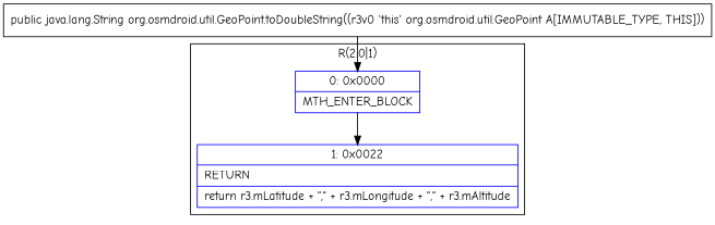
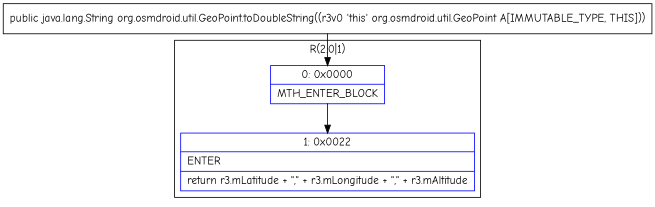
  digraph {
    fontname="Comic Neue"
    node [color=blue shape=record fontname="Comic Neue"]
    edge [fontname="Comic Neue"]
    n1 [label="{0\:\ 0x0000|MTH_ENTER_BLOCK\l}"]
-   n2 [label="{1\:\ 0x0022|RETURN\l|return r3.mLatitude + \",\" + r3.mLongitude + \",\" + r3.mAltitude\l}"]
+   n2 [label="{1\:\ 0x0022|ENTER\l|return r3.mLatitude + \",\" + r3.mLongitude + \",\" + r3.mAltitude\l}"]
    n3 [label="{public java.lang.String org.osmdroid.util.GeoPoint.toDoubleString((r3v0 'this' org.osmdroid.util.GeoPoint A[IMMUTABLE_TYPE, THIS])) }" color=""]
    subgraph cluster_1 {
      label="R(2:0|1)"
      n1
      n2
    }
    n1 -> n2
    n3 -> n1
  }
